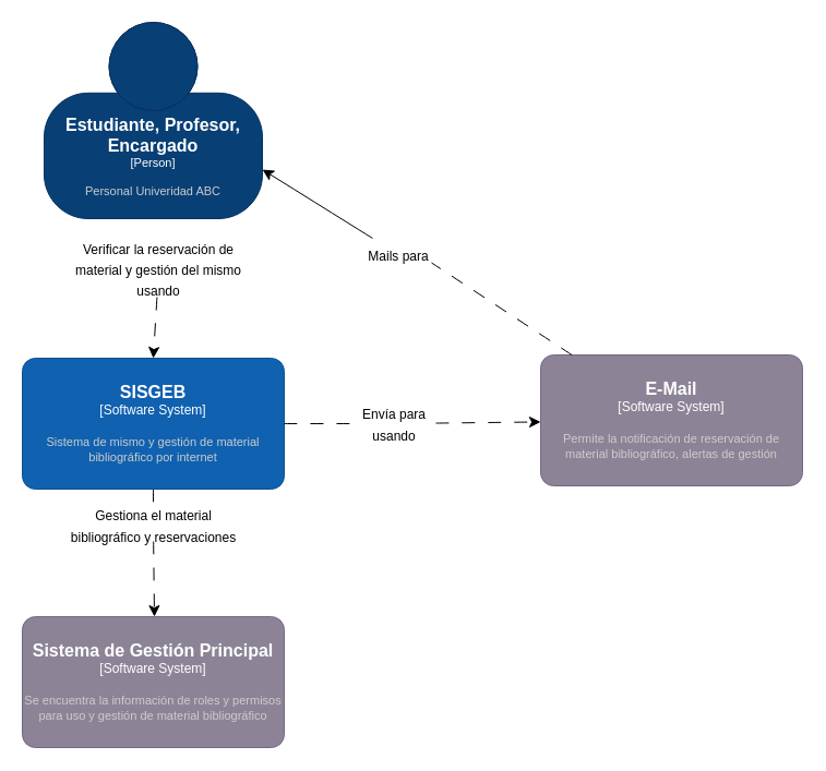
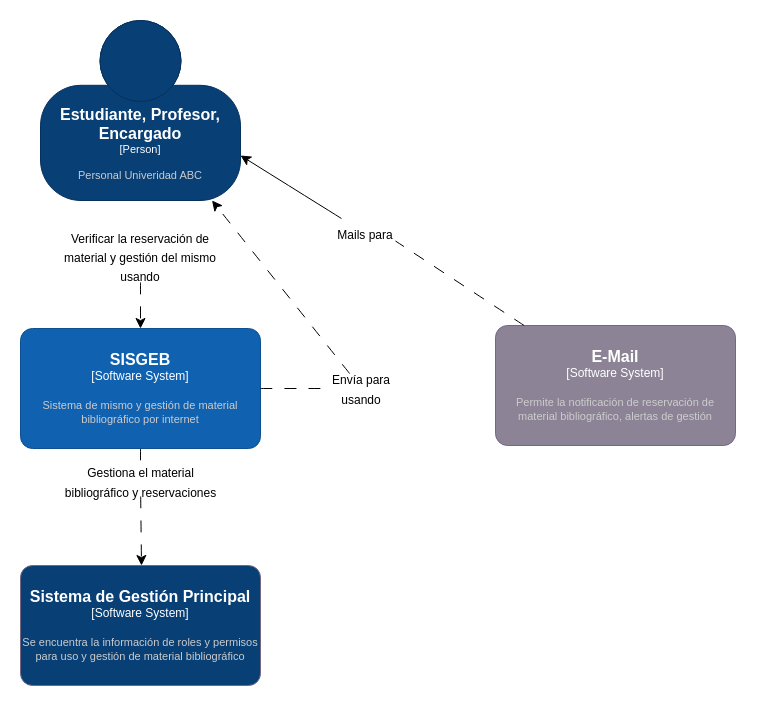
  <mxCell id="0" />
  <mxCell id="1" parent="0" />
  <mxCell id="2" value="&lt;font style=&quot;font-size: 16px&quot;&gt;&lt;b&gt;Estudiante, Profesor, Encargado&lt;/b&gt;&lt;/font&gt;&lt;div&gt;[Person]&lt;/div&gt;&lt;br&gt;&lt;div&gt;&lt;font style=&quot;font-size: 11px&quot;&gt;&lt;font color=&quot;#cccccc&quot;&gt;Personal Univeridad ABC&lt;/font&gt;&lt;/div&gt;" style="html=1;fontSize=11;dashed=0;whiteSpace=wrap;fillColor=#083F75;strokeColor=#06315C;fontColor=#ffffff;shape=mxgraph.c4.person2;align=center;metaEdit=1;points=[[0.5,0,0],[1,0.5,0],[1,0.75,0],[0.75,1,0],[0.5,1,0],[0.25,1,0],[0,0.75,0],[0,0.5,0]];resizable=0;" vertex="1" parent="1"><mxGeometry x="40" y="20" width="200" height="180" as="geometry" /></mxCell>
- <mxCell id="3" style="edgeStyle=none;curved=1;rounded=0;orthogonalLoop=1;jettySize=auto;html=1;fontSize=12;startSize=8;endSize=8;dashed=1;dashPattern=12 12;" edge="1" parent="1" source="14" target="6"><mxGeometry relative="1" as="geometry" /></mxCell>
+ <mxCell id="3" style="edgeStyle=none;curved=1;rounded=0;orthogonalLoop=1;jettySize=auto;html=1;fontSize=12;startSize=8;endSize=8;dashed=1;dashPattern=12 12;" edge="1" parent="1" source="14" target="2"><mxGeometry relative="1" as="geometry" /></mxCell>
  <mxCell id="4" style="edgeStyle=none;curved=1;rounded=0;orthogonalLoop=1;jettySize=auto;html=1;exitX=0.5;exitY=1;exitDx=0;exitDy=0;exitPerimeter=0;entryX=0.5;entryY=0;entryDx=0;entryDy=0;fontSize=12;startSize=8;endSize=8;endArrow=none;endFill=0;dashed=1;dashPattern=12 12;" edge="1" parent="1" source="5" target="12"><mxGeometry relative="1" as="geometry" /></mxCell>
  <mxCell id="5" value="&lt;font style=&quot;font-size: 16px&quot;&gt;&lt;b&gt;SISGEB&lt;/b&gt;&lt;/font&gt;&lt;div&gt;[Software System]&lt;/div&gt;&lt;br&gt;&lt;div&gt;&lt;font style=&quot;font-size: 11px&quot;&gt;&lt;font color=&quot;#cccccc&quot;&gt;Sistema de mismo y gestión de material bibliográfico por internet&lt;/font&gt;&lt;/div&gt;" style="rounded=1;whiteSpace=wrap;html=1;labelBackgroundColor=none;fillColor=#1061B0;fontColor=#ffffff;align=center;arcSize=10;strokeColor=#0D5091;metaEdit=1;resizable=0;points=[[0.25,0,0],[0.5,0,0],[0.75,0,0],[1,0.25,0],[1,0.5,0],[1,0.75,0],[0.75,1,0],[0.5,1,0],[0.25,1,0],[0,0.75,0],[0,0.5,0],[0,0.25,0]];" vertex="1" parent="1"><mxGeometry x="20" y="328" width="240" height="120" as="geometry" /></mxCell>
  <mxCell id="6" value="&lt;font style=&quot;font-size: 16px&quot;&gt;&lt;b&gt;E-Mail&lt;/b&gt;&lt;/font&gt;&lt;div&gt;[Software System]&lt;/div&gt;&lt;br&gt;&lt;div&gt;&lt;font style=&quot;font-size: 11px&quot;&gt;&lt;font color=&quot;#cccccc&quot;&gt;Permite la notificación de reservación de material bibliográfico, alertas de gestión &lt;/font&gt;&lt;/div&gt;" style="rounded=1;whiteSpace=wrap;html=1;labelBackgroundColor=none;fillColor=#8C8496;fontColor=#ffffff;align=center;arcSize=10;strokeColor=#736782;metaEdit=1;resizable=0;points=[[0.25,0,0],[0.5,0,0],[0.75,0,0],[1,0.25,0],[1,0.5,0],[1,0.75,0],[0.75,1,0],[0.5,1,0],[0.25,1,0],[0,0.75,0],[0,0.5,0],[0,0.25,0]];" vertex="1" parent="1"><mxGeometry x="495" y="325" width="240" height="120" as="geometry" /></mxCell>
- <mxCell id="7" value="&lt;font style=&quot;font-size: 16px&quot;&gt;&lt;b&gt;Sistema de Gestión Principal&lt;/b&gt;&lt;/font&gt;&lt;div&gt;[Software System]&lt;/div&gt;&lt;br&gt;&lt;div&gt;&lt;font style=&quot;font-size: 11px&quot;&gt;&lt;font color=&quot;#cccccc&quot;&gt;Se encuentra la información de roles y permisos para uso y gestión de material bibliográfico&lt;/font&gt;&lt;/div&gt;" style="rounded=1;whiteSpace=wrap;html=1;labelBackgroundColor=none;fillColor=#8C8496;fontColor=#ffffff;align=center;arcSize=10;strokeColor=#736782;metaEdit=1;resizable=0;points=[[0.25,0,0],[0.5,0,0],[0.75,0,0],[1,0.25,0],[1,0.5,0],[1,0.75,0],[0.75,1,0],[0.5,1,0],[0.25,1,0],[0,0.75,0],[0,0.5,0],[0,0.25,0]];" vertex="1" parent="1"><mxGeometry x="20" y="565" width="240" height="120" as="geometry" /></mxCell>
+ <mxCell id="7" value="&lt;font style=&quot;font-size: 16px&quot;&gt;&lt;b&gt;Sistema de Gestión Principal&lt;/b&gt;&lt;/font&gt;&lt;div&gt;[Software System]&lt;/div&gt;&lt;br&gt;&lt;div&gt;&lt;font style=&quot;font-size: 11px&quot;&gt;&lt;font color=&quot;#cccccc&quot;&gt;Se encuentra la información de roles y permisos para uso y gestión de material bibliográfico&lt;/font&gt;&lt;/div&gt;" style="rounded=1;whiteSpace=wrap;html=1;labelBackgroundColor=none;fillColor=#083f75;fontColor=#ffffff;align=center;arcSize=10;strokeColor=#736782;metaEdit=1;resizable=0;points=[[0.25,0,0],[0.5,0,0],[0.75,0,0],[1,0.25,0],[1,0.5,0],[1,0.75,0],[0.75,1,0],[0.5,1,0],[0.25,1,0],[0,0.75,0],[0,0.5,0],[0,0.25,0]];" vertex="1" parent="1"><mxGeometry x="20" y="565" width="240" height="120" as="geometry" /></mxCell>
  <mxCell id="8" style="edgeStyle=none;curved=1;rounded=0;orthogonalLoop=1;jettySize=auto;html=1;entryX=1;entryY=0.75;entryDx=0;entryDy=0;entryPerimeter=0;fontSize=12;startSize=8;endSize=8;dashed=0;dashPattern=12 12;" edge="1" parent="1" source="16" target="2"><mxGeometry relative="1" as="geometry" /></mxCell>
  <mxCell id="9" style="edgeStyle=none;curved=1;rounded=0;orthogonalLoop=1;jettySize=auto;html=1;entryX=0.5;entryY=0;entryDx=0;entryDy=0;entryPerimeter=0;fontSize=12;startSize=8;endSize=8;dashed=1;dashPattern=12 12;" edge="1" parent="1" source="11" target="5"><mxGeometry relative="1" as="geometry" /></mxCell>
  <mxCell id="10" style="edgeStyle=none;curved=1;rounded=0;orthogonalLoop=1;jettySize=auto;html=1;entryX=0.5;entryY=0;entryDx=0;entryDy=0;entryPerimeter=0;fontSize=12;startSize=8;endSize=8;dashed=1;dashPattern=12 12;" edge="1" parent="1" source="12"><mxGeometry relative="1" as="geometry"><mxPoint x="141" y="448" as="sourcePoint" /><mxPoint x="141" y="565" as="targetPoint" /></mxGeometry></mxCell>
- <mxCell id="11" value="&lt;font style=&quot;font-size: 12px;&quot;&gt;Verificar la reservación de material y gestión del mismo usando&lt;/font&gt;" style="text;html=1;align=center;verticalAlign=middle;whiteSpace=wrap;rounded=0;fontSize=16;" vertex="1" parent="1"><mxGeometry x="67" y="220" width="156" height="52" as="geometry" /></mxCell>
+ <mxCell id="11" value="&lt;font style=&quot;font-size: 12px;&quot;&gt;Verificar la reservación de material y gestión del mismo usando&lt;/font&gt;" style="text;html=1;align=center;verticalAlign=middle;whiteSpace=wrap;rounded=0;fontSize=16;" vertex="1" parent="1"><mxGeometry x="62" y="230" width="156" height="52" as="geometry" /></mxCell>
  <mxCell id="12" value="&lt;font style=&quot;font-size: 12px;&quot;&gt;Gestiona el material bibliográfico y reservaciones&lt;/font&gt;" style="text;html=1;align=center;verticalAlign=middle;whiteSpace=wrap;rounded=0;fontSize=16;" vertex="1" parent="1"><mxGeometry x="54.5" y="466" width="171" height="30" as="geometry" /></mxCell>
  <mxCell id="13" value="" style="edgeStyle=none;curved=1;rounded=0;orthogonalLoop=1;jettySize=auto;html=1;fontSize=12;startSize=8;endSize=8;dashed=1;dashPattern=12 12;endArrow=none;endFill=0;" edge="1" parent="1" source="5" target="14"><mxGeometry relative="1" as="geometry"><mxPoint x="260" y="387" as="sourcePoint" /><mxPoint x="495" y="386" as="targetPoint" /></mxGeometry></mxCell>
  <mxCell id="14" value="&lt;font style=&quot;font-size: 12px;&quot;&gt;Envía para usando&lt;/font&gt;" style="text;html=1;align=center;verticalAlign=middle;whiteSpace=wrap;rounded=0;fontSize=16;" vertex="1" parent="1"><mxGeometry x="323" y="373" width="76" height="30" as="geometry" /></mxCell>
  <mxCell id="15" value="" style="edgeStyle=none;curved=1;rounded=0;orthogonalLoop=1;jettySize=auto;html=1;entryX=1;entryY=0.75;entryDx=0;entryDy=0;entryPerimeter=0;fontSize=12;startSize=8;endSize=8;dashed=1;dashPattern=12 12;endArrow=none;endFill=0;" edge="1" parent="1" source="6" target="16"><mxGeometry relative="1" as="geometry"><mxPoint x="517" y="325" as="sourcePoint" /><mxPoint x="240" y="155" as="targetPoint" /></mxGeometry></mxCell>
  <mxCell id="16" value="&lt;font style=&quot;font-size: 12px;&quot;&gt;Mails para&lt;/font&gt;" style="text;html=1;align=center;verticalAlign=middle;whiteSpace=wrap;rounded=0;fontSize=16;" vertex="1" parent="1"><mxGeometry x="335" y="218" width="60" height="30" as="geometry" /></mxCell>
